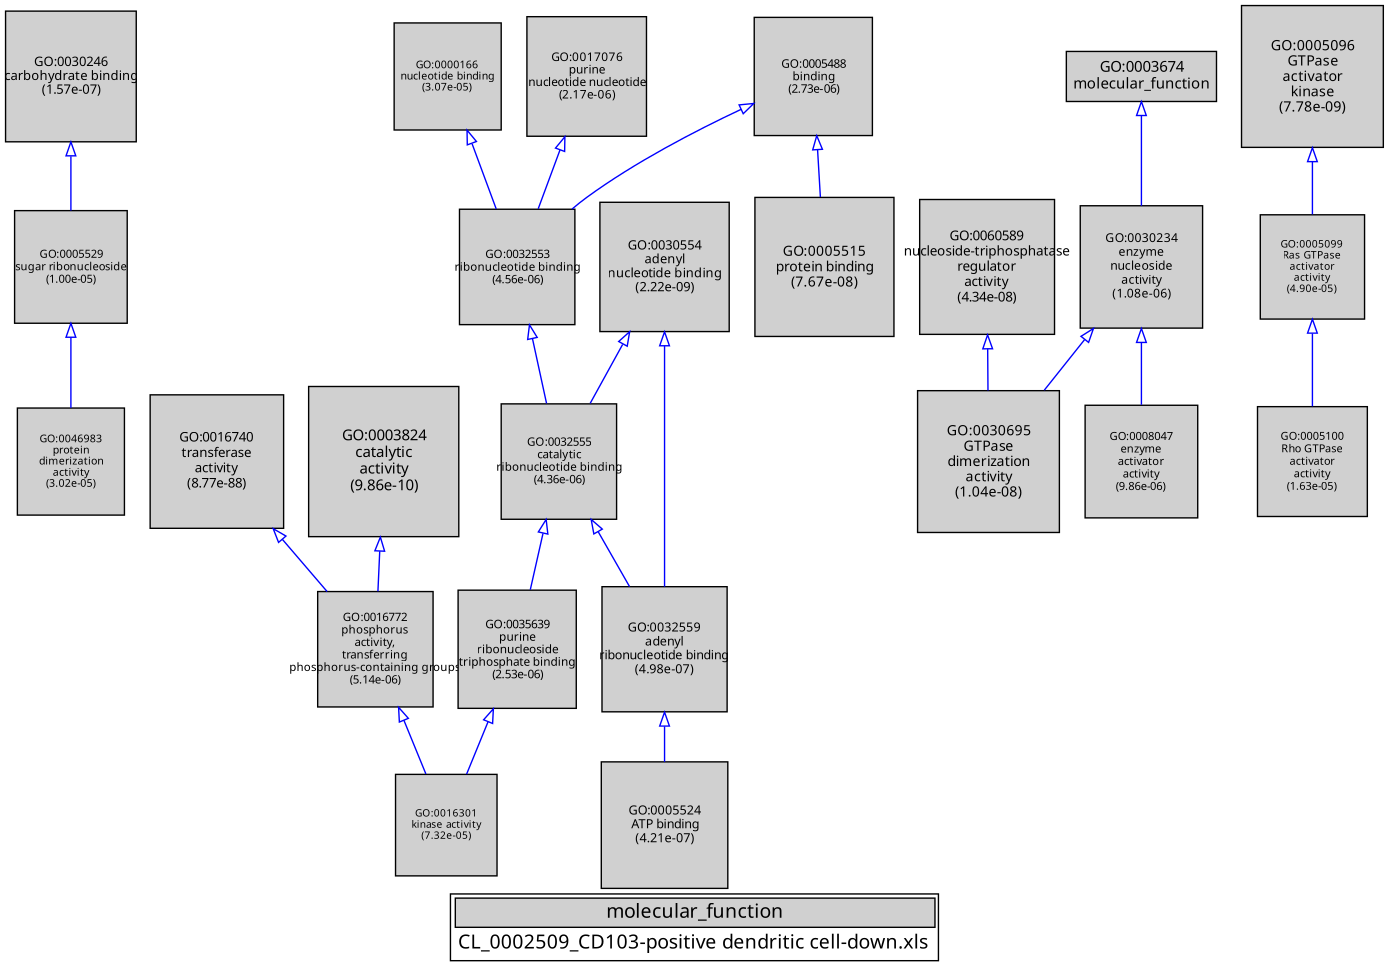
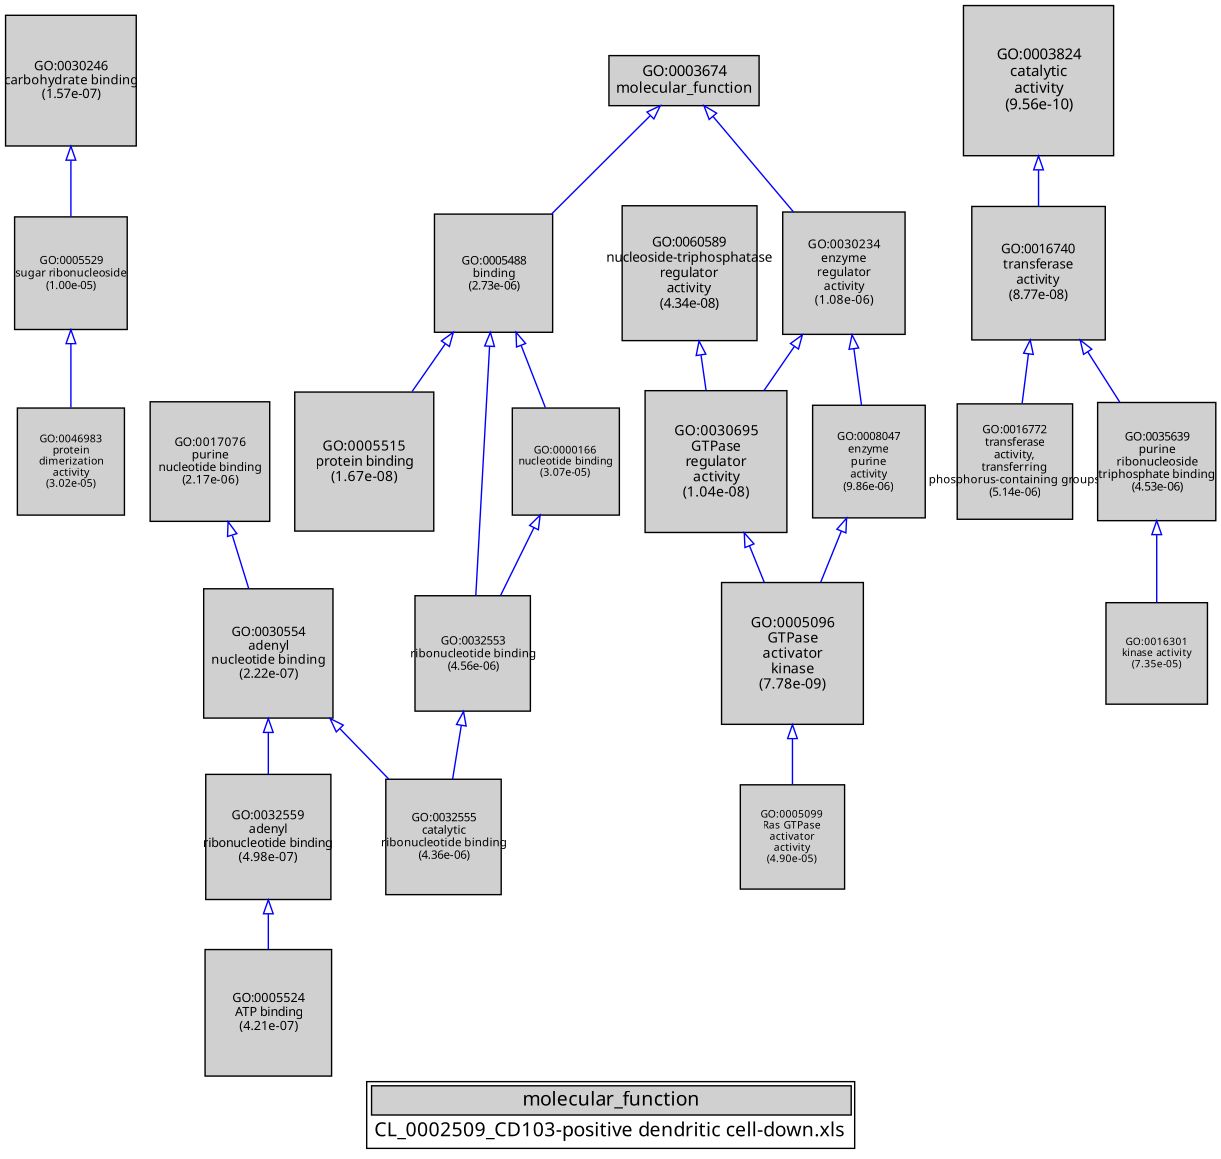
  digraph {
    bgcolor="#FFFFFF"
    fontname="Noto Sans"
    label=<<TABLE COLOR="black" BGCOLOR="white"><TR><TD COLSPAN="2" BGCOLOR="#D0D0D0"><FONT COLOR="black">molecular_function</FONT></TD></TR><TR><TD BORDER="0">CL_0002509_CD103-positive dendritic cell-down.xls</TD></TR></TABLE>>
    node [color=black fillcolor="#D0D0D0" fixedsize=true fontcolor=black fontname="Noto Sans" fontsize=10.8 shape=box style=filled]
    edge [arrowtail=empty color=blue dir=back fontname="Noto Sans" weight=5.0]
    n1 [fontsize=8.0546726267 height=1.11870453149 label=<<TABLE BORDER="0"><TR><TD>GO:0005529<BR/>sugar ribonucleoside<BR/>(1.00e-05)</TD></TR></TABLE>> width=1.11870453149]
-   n2 [fontsize=8.56905063692 height=1.19014592179 label=<<TABLE BORDER="0"><TR><TD>GO:0017076<BR/>purine<BR/>nucleotide nucleotide<BR/>(2.17e-06)</TD></TR></TABLE>> width=1.19014592179]
+   n2 [fontsize=8.56905063692 height=1.19014592179 label=<<TABLE BORDER="0"><TR><TD>GO:0017076<BR/>purine<BR/>nucleotide binding<BR/>(2.17e-06)</TD></TR></TABLE>> width=1.19014592179]
    n3 [fontsize=7.65674134609 height=1.06343629807 label=<<TABLE BORDER="0"><TR><TD>GO:0000166<BR/>nucleotide binding<BR/>(3.07e-05)</TD></TR></TABLE>> width=1.06343629807]
-   n4 [fontsize=7.33046224459 height=1.01811975619 label=<<TABLE BORDER="0"><TR><TD>GO:0016301<BR/>kinase activity<BR/>(7.32e-05)</TD></TR></TABLE>> width=1.01811975619]
-   n5 [fontsize=8.79460247858 height=1.22147256647 label=<<TABLE BORDER="0"><TR><TD>GO:0030234<BR/>enzyme<BR/>nucleoside<BR/>activity<BR/>(1.08e-06)</TD></TR></TABLE>> width=1.22147256647]
-   n6 [fontsize=8.28316859215 height=1.15044008224 label=<<TABLE BORDER="0"><TR><TD>GO:0016772<BR/>phosphorus<BR/>activity,<BR/>transferring<BR/>phosphorus-containing groups<BR/>(5.14e-06)</TD></TR></TABLE>> width=1.15044008224]
+   n4 [fontsize=7.33046224459 height=1.01811975619 label=<<TABLE BORDER="0"><TR><TD>GO:0016301<BR/>kinase activity<BR/>(7.35e-05)</TD></TR></TABLE>> width=1.01811975619]
+   n5 [fontsize=8.79460247858 height=1.22147256647 label=<<TABLE BORDER="0"><TR><TD>GO:0030234<BR/>enzyme<BR/>regulator<BR/>activity<BR/>(1.08e-06)</TD></TR></TABLE>> width=1.22147256647]
+   n6 [fontsize=8.28316859215 height=1.15044008224 label=<<TABLE BORDER="0"><TR><TD>GO:0016772<BR/>transferase<BR/>activity,<BR/>transferring<BR/>phosphorus-containing groups<BR/>(5.14e-06)</TD></TR></TABLE>> width=1.15044008224]
    n7 [label=<<TABLE BORDER="0"><TR><TD>GO:0003674<BR/>molecular_function</TD></TR></TABLE>> width=1.5]
    n8 [fontsize=9.38687854623 height=1.30373313142 label=<<TABLE BORDER="0"><TR><TD>GO:0030246<BR/>carbohydrate binding<BR/>(1.57e-07)</TD></TR></TABLE>> width=1.30373313142]
-   n9 [fontsize=10.0321534881 height=1.39335465113 label=<<TABLE BORDER="0"><TR><TD>GO:0005515<BR/>protein binding<BR/>(7.67e-08)</TD></TR></TABLE>> width=1.39335465113]
-   n10 [fontsize=9.55892400398 height=1.32762833389 label=<<TABLE BORDER="0"><TR><TD>GO:0016740<BR/>transferase<BR/>activity<BR/>(8.77e-88)</TD></TR></TABLE>> width=1.32762833389]
-   n11 [height=1.5 label=<<TABLE BORDER="0"><TR><TD>GO:0003824<BR/>catalytic<BR/>activity<BR/>(9.86e-10)</TD></TR></TABLE>> width=1.5]
-   n12 [fontsize=8.51900895195 height=1.18319568777 label=<<TABLE BORDER="0"><TR><TD>GO:0035639<BR/>purine<BR/>ribonucleoside<BR/>triphosphate binding<BR/>(2.53e-06)</TD></TR></TABLE>> width=1.18319568777]
-   n13 [fontsize=7.88440203083 height=1.09505583762 label=<<TABLE BORDER="0"><TR><TD>GO:0005100<BR/>Rho GTPase<BR/>activator<BR/>activity<BR/>(1.63e-05)</TD></TR></TABLE>> width=1.09505583762]
-   n14 [fontsize=8.06051245128 height=1.11951561823 label=<<TABLE BORDER="0"><TR><TD>GO:0008047<BR/>enzyme<BR/>activator<BR/>activity<BR/>(9.86e-06)</TD></TR></TABLE>> width=1.11951561823]
+   n9 [fontsize=10.0321534881 height=1.39335465113 label=<<TABLE BORDER="0"><TR><TD>GO:0005515<BR/>protein binding<BR/>(1.67e-08)</TD></TR></TABLE>> width=1.39335465113]
+   n10 [fontsize=9.55892400398 height=1.32762833389 label=<<TABLE BORDER="0"><TR><TD>GO:0016740<BR/>transferase<BR/>activity<BR/>(8.77e-08)</TD></TR></TABLE>> width=1.32762833389]
+   n11 [height=1.5 label=<<TABLE BORDER="0"><TR><TD>GO:0003824<BR/>catalytic<BR/>activity<BR/>(9.56e-10)</TD></TR></TABLE>> width=1.5]
+   n12 [fontsize=8.51900895195 height=1.18319568777 label=<<TABLE BORDER="0"><TR><TD>GO:0035639<BR/>purine<BR/>ribonucleoside<BR/>triphosphate binding<BR/>(4.53e-06)</TD></TR></TABLE>> width=1.18319568777]
+   n14 [fontsize=8.06051245128 height=1.11951561823 label=<<TABLE BORDER="0"><TR><TD>GO:0008047<BR/>enzyme<BR/>purine<BR/>activity<BR/>(9.86e-06)</TD></TR></TABLE>> width=1.11951561823]
    n15 [fontsize=7.66190487808 height=1.06415345529 label=<<TABLE BORDER="0"><TR><TD>GO:0046983<BR/>protein<BR/>dimerization<BR/>activity<BR/>(3.02e-05)</TD></TR></TABLE>> width=1.06415345529]
    n16 [fontsize=8.32323909831 height=1.15600543032 label=<<TABLE BORDER="0"><TR><TD>GO:0032553<BR/>ribonucleotide binding<BR/>(4.56e-06)</TD></TR></TABLE>> width=1.15600543032]
-   n17 [fontsize=9.28286062951 height=1.28928619854 label=<<TABLE BORDER="0"><TR><TD>GO:0030554<BR/>adenyl<BR/>nucleotide binding<BR/>(2.22e-09)</TD></TR></TABLE>> width=1.28928619854]
-   n18 [fontsize=10.1640295122 height=1.41167076558 label=<<TABLE BORDER="0"><TR><TD>GO:0030695<BR/>GTPase<BR/>dimerization<BR/>activity<BR/>(1.04e-08)</TD></TR></TABLE>> width=1.41167076558]
+   n17 [fontsize=9.28286062951 height=1.28928619854 label=<<TABLE BORDER="0"><TR><TD>GO:0030554<BR/>adenyl<BR/>nucleotide binding<BR/>(2.22e-07)</TD></TR></TABLE>> width=1.28928619854]
+   n18 [fontsize=10.1640295122 height=1.41167076558 label=<<TABLE BORDER="0"><TR><TD>GO:0030695<BR/>GTPase<BR/>regulator<BR/>activity<BR/>(1.04e-08)</TD></TR></TABLE>> width=1.41167076558]
    n19 [fontsize=7.48360633375 height=1.03938976858 label=<<TABLE BORDER="0"><TR><TD>GO:0005099<BR/>Ras GTPase<BR/>activator<BR/>activity<BR/>(4.90e-05)</TD></TR></TABLE>> width=1.03938976858]
    n20 [fontsize=8.49748552523 height=1.18020632295 label=<<TABLE BORDER="0"><TR><TD>GO:0005488<BR/>binding<BR/>(2.73e-06)</TD></TR></TABLE>> width=1.18020632295]
    n21 [fontsize=8.33894967797 height=1.15818745527 label=<<TABLE BORDER="0"><TR><TD>GO:0032555<BR/>catalytic<BR/>ribonucleotide binding<BR/>(4.36e-06)</TD></TR></TABLE>> width=1.15818745527]
    n22 [fontsize=9.08856239616 height=1.2623003328 label=<<TABLE BORDER="0"><TR><TD>GO:0005524<BR/>ATP binding<BR/>(4.21e-07)</TD></TR></TABLE>> width=1.2623003328]
    n23 [fontsize=10.2428943783 height=1.42262421921 label=<<TABLE BORDER="0"><TR><TD>GO:0005096<BR/>GTPase<BR/>activator<BR/>kinase<BR/>(7.78e-09)</TD></TR></TABLE>> width=1.42262421921]
    n24 [fontsize=9.03693513061 height=1.25512987925 label=<<TABLE BORDER="0"><TR><TD>GO:0032559<BR/>adenyl<BR/>ribonucleotide binding<BR/>(4.98e-07)</TD></TR></TABLE>> width=1.25512987925]
    n25 [fontsize=9.73745544745 height=1.3524243677 label=<<TABLE BORDER="0"><TR><TD>GO:0060589<BR/>nucleoside-triphosphatase<BR/>regulator<BR/>activity<BR/>(4.34e-08)</TD></TR></TABLE>> width=1.3524243677]
    subgraph sub_1 {
      n1
      n2
      n3
      n4
      n5
      n6
      n7
      n8
      n9
      n10
      n11
      n12
-     n13
      n14
      n15
      n16
      n17
      n18
      n19
      n20
      n21
      n22
      n23
      n24
      n25
    }
    subgraph sub_2 {
      subgraph sub_3 {
        subgraph sub_4 {
        }
        subgraph sub_5 {
        }
      }
      subgraph sub_6 {
      }
      subgraph sub_7 {
        n1
        n2
        n3
        n4
        n5
        n6
        n7
        n8
        n9
        n10
        n11
        n12
-       n13
        n14
        n15
        n16
        n17
        n18
        n19
        n20
        n21
        n22
        n23
        n24
        n25
      }
    }
    n1 -> n15
-   n2 -> n16
+   n2 -> n17
    n3 -> n16
    n5 -> n14
    n5 -> n18
-   n6 -> n4
    n7 -> n5
+   n7 -> n20
    n8 -> n1
    n10 -> n6
-   n11 -> n6
+   n11 -> n10
    n12 -> n4
+   n14 -> n23
    n16 -> n21
    n17 -> n21
    n17 -> n24
-   n19 -> n13
+   n18 -> n23
+   n20 -> n3
    n20 -> n9
    n20 -> n16
-   n21 -> n12
-   n21 -> n24
+   n10 -> n12
    n23 -> n19
    n24 -> n22
    n25 -> n18
  }
